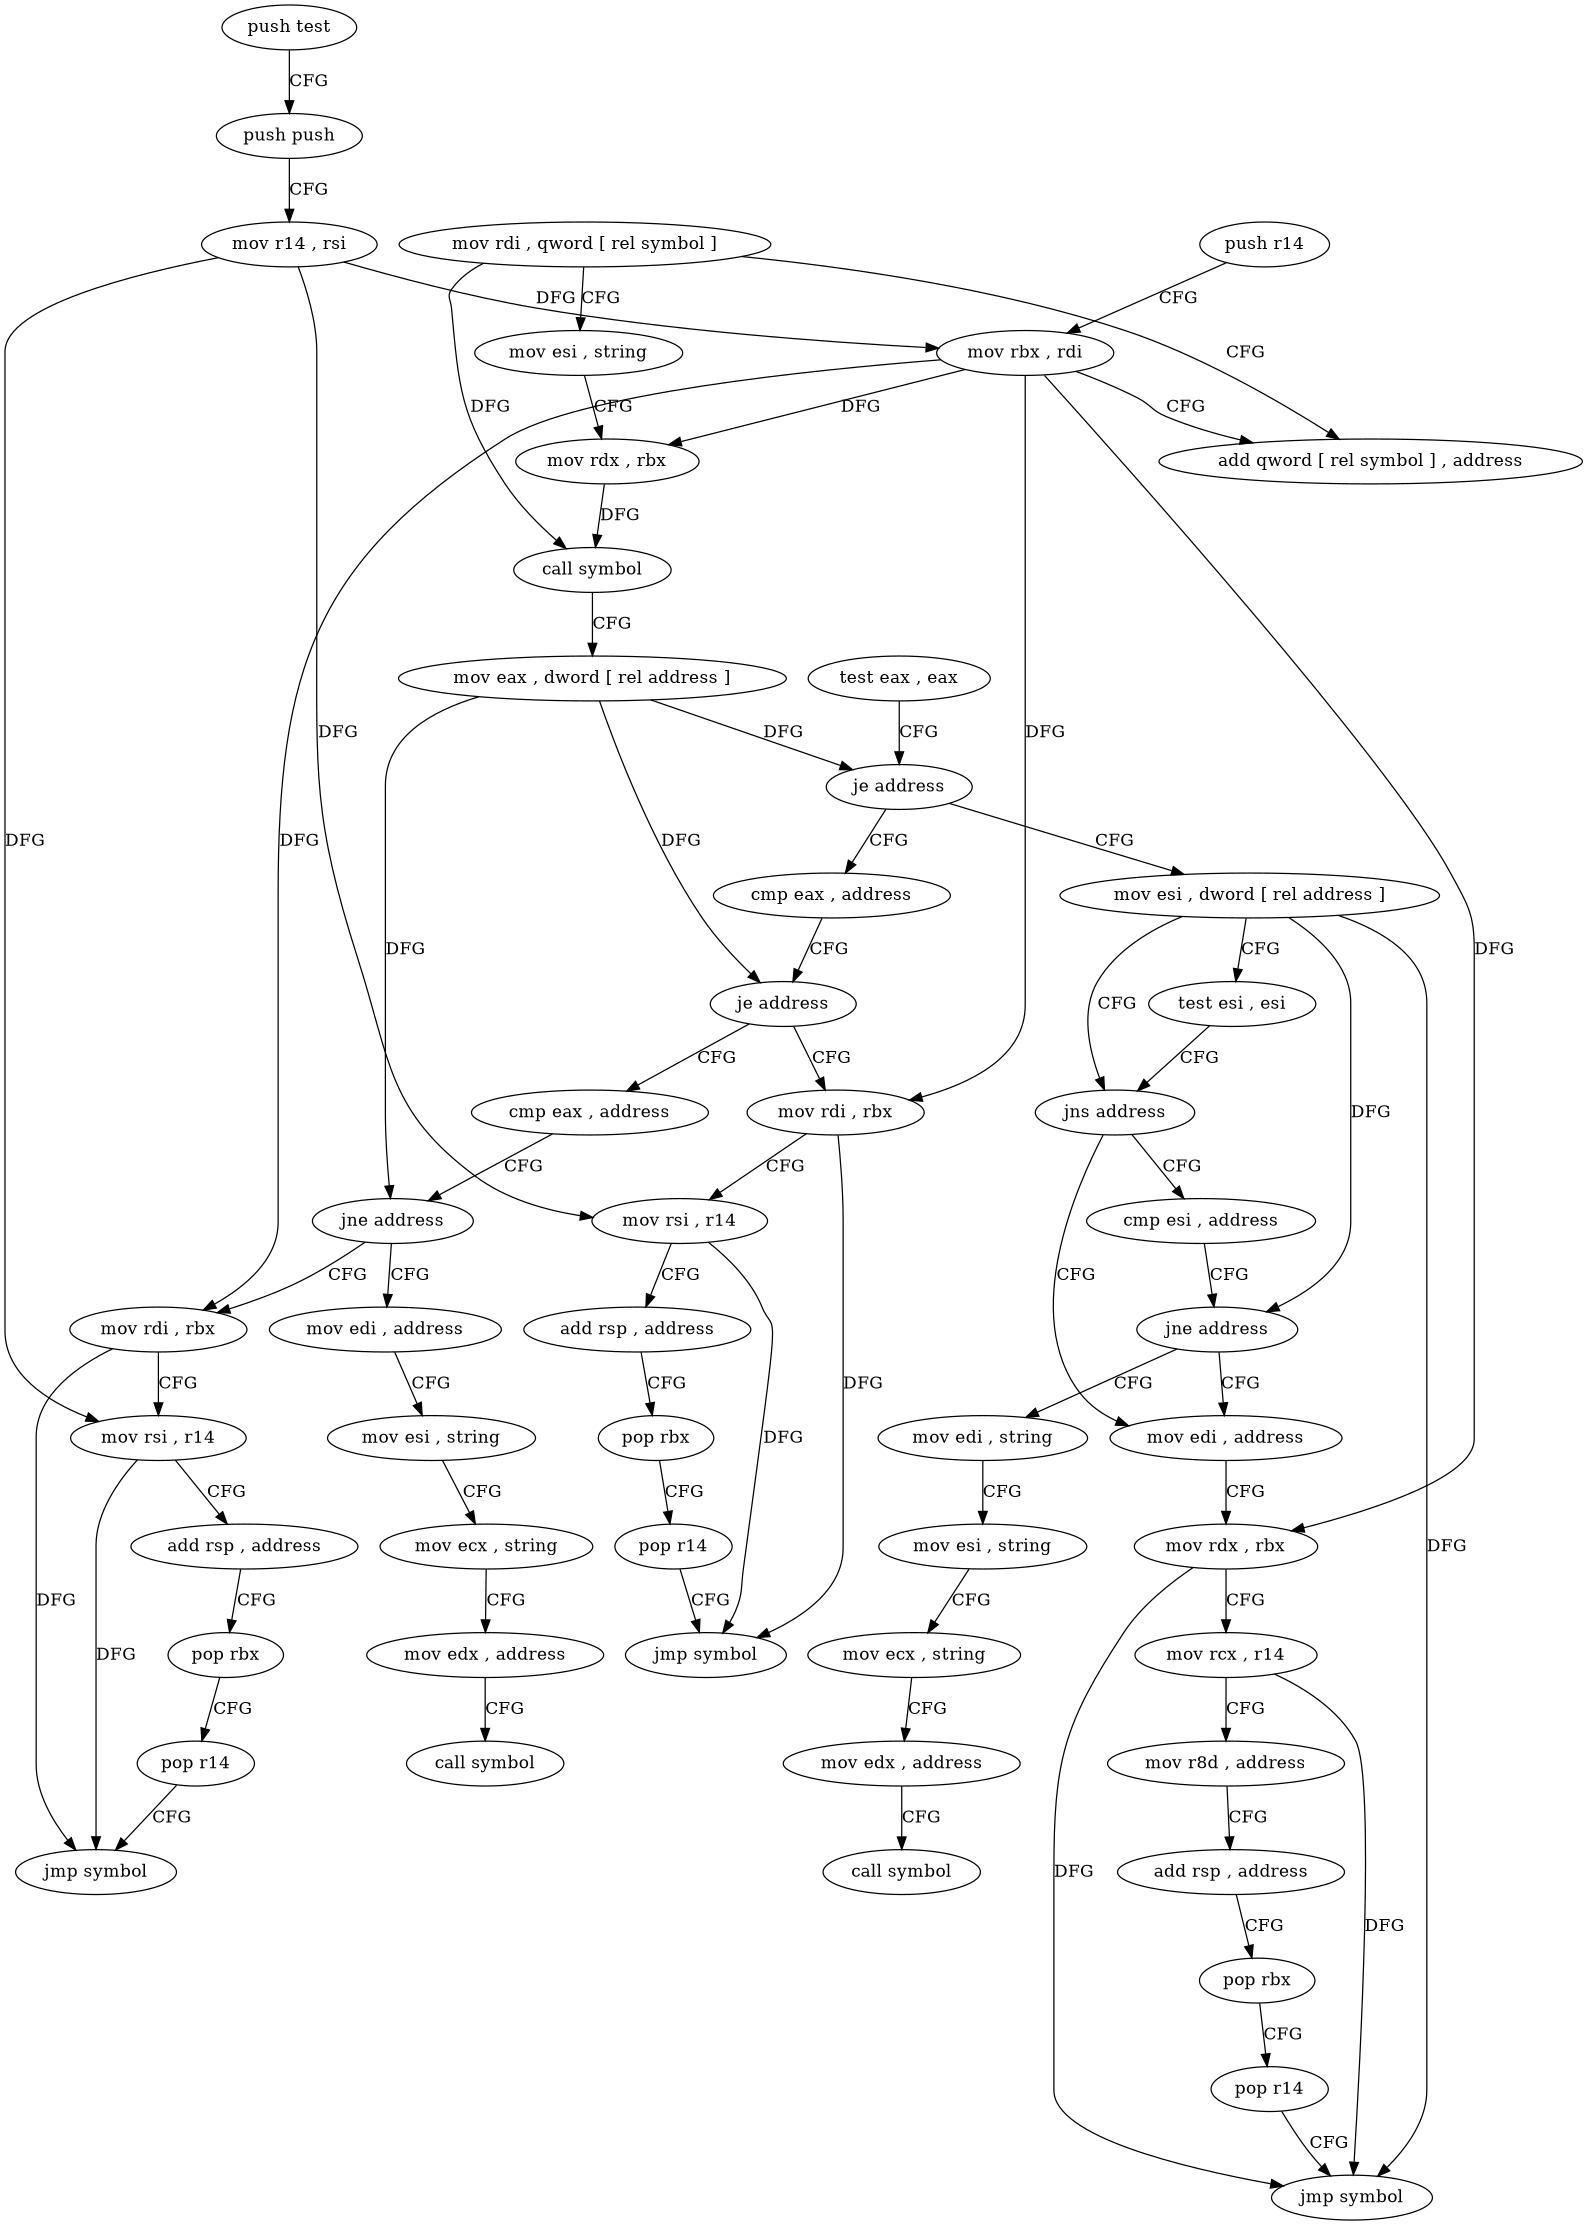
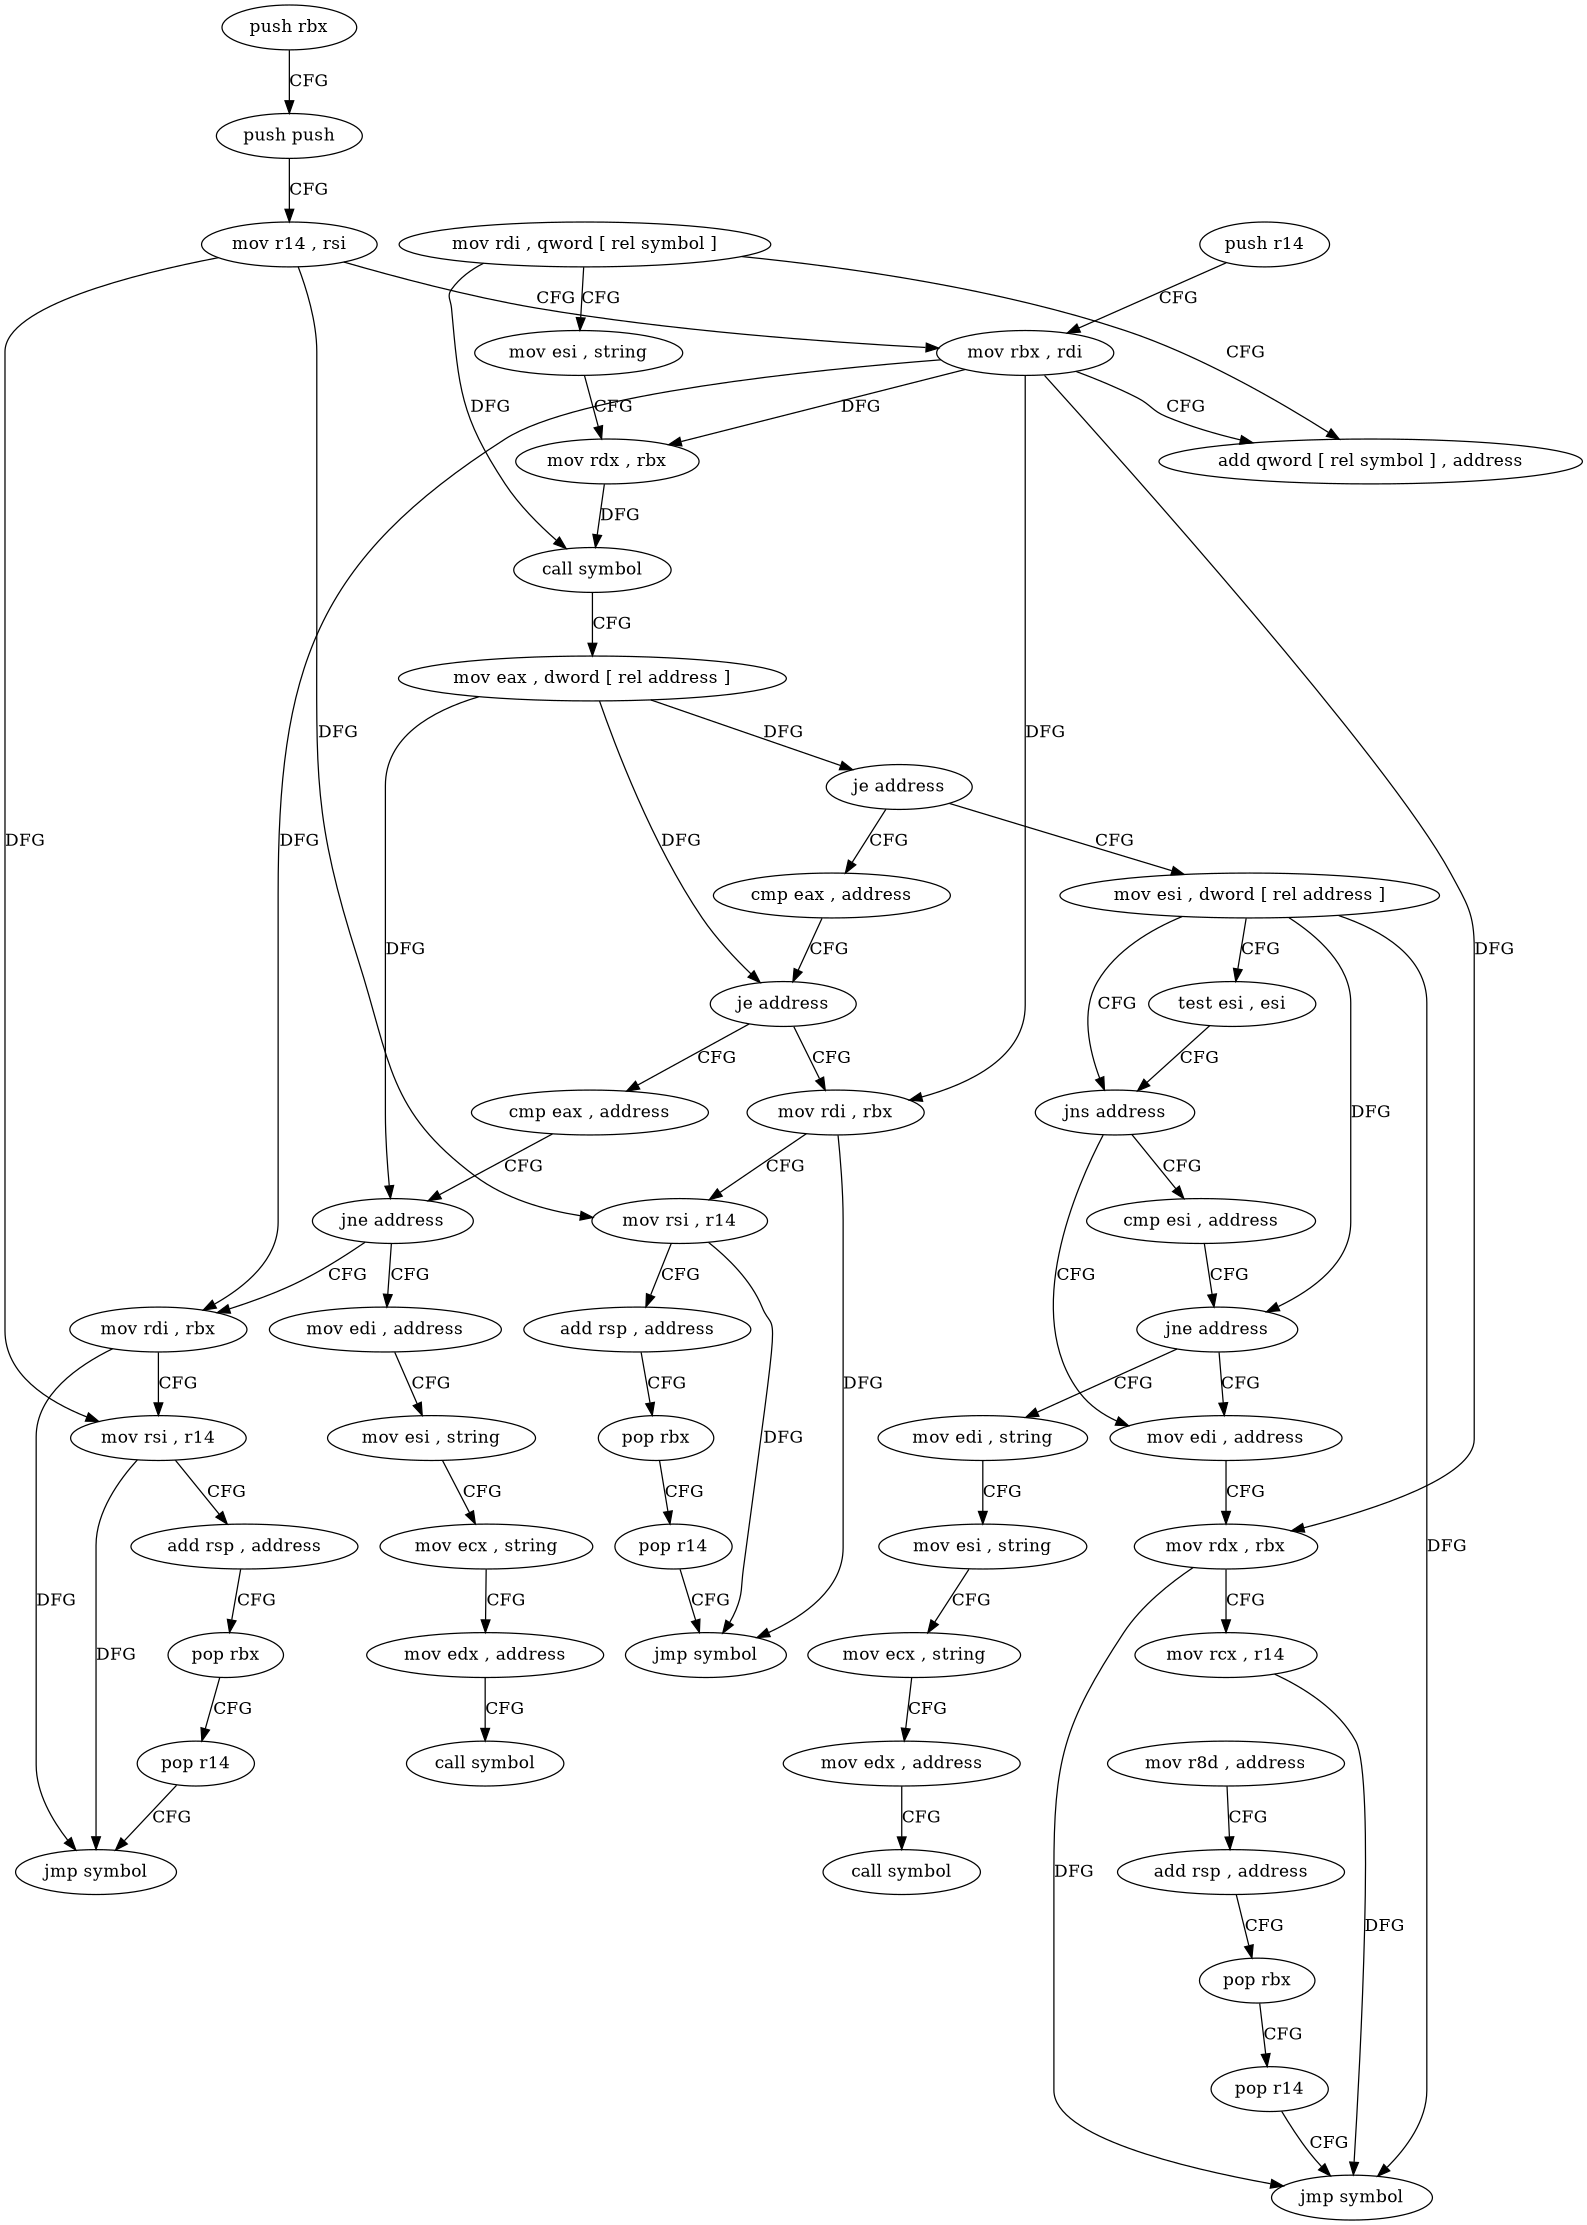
  digraph {
    n1 [label="push r14"]
    n2 [label="mov rbx , rdi"]
-   n3 [label="push test"]
+   n3 [label="push rbx"]
    n4 [label="push push"]
    n5 [label="mov r14 , rsi"]
    n6 [label="mov rsi , r14"]
    n7 [label="mov rsi , r14"]
    n8 [label="add qword [ rel symbol ] , address"]
    n9 [label="mov rdx , rbx"]
    n10 [label="mov rdi , rbx"]
    n11 [label="mov rdx , rbx"]
    n12 [label="mov rdi , rbx"]
    n13 [label="mov rcx , r14"]
    n14 [label="jmp symbol"]
    n15 [label="mov r8d , address"]
    n16 [label="jmp symbol"]
    n17 [label="add rsp , address"]
    n18 [label="jmp symbol"]
    n19 [label="add rsp , address"]
    n20 [label="call symbol"]
    n21 [label="mov rdi , qword [ rel symbol ]"]
    n22 [label="mov esi , string"]
    n23 [label="mov eax , dword [ rel address ]"]
    n24 [label="je address"]
    n25 [label="je address"]
    n26 [label="jne address"]
-   n27 [label="test eax , eax"]
    n28 [label="mov esi , dword [ rel address ]"]
    n29 [label="cmp eax , address"]
    n30 [label="cmp eax , address"]
    n31 [label="mov edi , address"]
    n32 [label="test esi , esi"]
    n33 [label="jns address"]
    n34 [label="jne address"]
    n35 [label="mov edi , address"]
    n36 [label="cmp esi , address"]
    n37 [label="mov edi , string"]
    n38 [label="add rsp , address"]
    n39 [label="pop rbx"]
    n40 [label="pop r14"]
    n41 [label="mov esi , string"]
    n42 [label="mov ecx , string"]
    n43 [label="pop rbx"]
    n44 [label="pop r14"]
    n45 [label="mov esi , string"]
    n46 [label="mov ecx , string"]
    n47 [label="mov edx , address"]
    n48 [label="call symbol"]
    n49 [label="mov edx , address"]
    n50 [label="call symbol"]
    n51 [label="pop rbx"]
    n52 [label="pop r14"]
    n1 -> n2 [label=CFG]
    n2 -> n8 [label=CFG]
    n2 -> n9 [label=DFG]
    n2 -> n10 [label=DFG]
    n2 -> n11 [label=DFG]
    n2 -> n12 [label=DFG]
    n3 -> n4 [label=CFG]
    n4 -> n5 [label=CFG]
-   n5 -> n2 [label=DFG]
+   n5 -> n2 [label=CFG]
    n5 -> n6 [label=DFG]
    n5 -> n7 [label=DFG]
    n6 -> n16 [label=DFG]
    n6 -> n17 [label=CFG]
    n7 -> n18 [label=DFG]
    n7 -> n19 [label=CFG]
    n9 -> n20 [label=DFG]
    n10 -> n6 [label=CFG]
    n10 -> n16 [label=DFG]
    n11 -> n13 [label=CFG]
    n11 -> n14 [label=DFG]
    n12 -> n7 [label=CFG]
    n12 -> n18 [label=DFG]
    n13 -> n14 [label=DFG]
-   n13 -> n15 [label=CFG]
    n15 -> n38 [label=CFG]
    n17 -> n43 [label=CFG]
    n19 -> n51 [label=CFG]
    n20 -> n23 [label=CFG]
    n21 -> n8 [label=CFG]
    n21 -> n20 [label=DFG]
    n21 -> n22 [label=CFG]
    n22 -> n9 [label=CFG]
    n23 -> n24 [label=DFG]
    n23 -> n25 [label=DFG]
    n23 -> n26 [label=DFG]
    n24 -> n28 [label=CFG]
    n24 -> n29 [label=CFG]
    n25 -> n10 [label=CFG]
    n25 -> n30 [label=CFG]
    n26 -> n12 [label=CFG]
    n26 -> n31 [label=CFG]
-   n27 -> n24 [label=CFG]
    n28 -> n14 [label=DFG]
    n28 -> n32 [label=CFG]
    n28 -> n33 [label=CFG]
    n28 -> n34 [label=DFG]
    n29 -> n25 [label=CFG]
    n30 -> n26 [label=CFG]
    n31 -> n45 [label=CFG]
    n32 -> n33 [label=CFG]
    n33 -> n35 [label=CFG]
    n33 -> n36 [label=CFG]
    n34 -> n35 [label=CFG]
    n34 -> n37 [label=CFG]
    n35 -> n11 [label=CFG]
    n36 -> n34 [label=CFG]
    n37 -> n41 [label=CFG]
    n38 -> n39 [label=CFG]
    n39 -> n40 [label=CFG]
    n40 -> n14 [label=CFG]
    n41 -> n42 [label=CFG]
    n42 -> n47 [label=CFG]
    n43 -> n44 [label=CFG]
    n44 -> n16 [label=CFG]
    n45 -> n46 [label=CFG]
    n46 -> n49 [label=CFG]
    n47 -> n48 [label=CFG]
    n49 -> n50 [label=CFG]
    n51 -> n52 [label=CFG]
    n52 -> n18 [label=CFG]
  }
